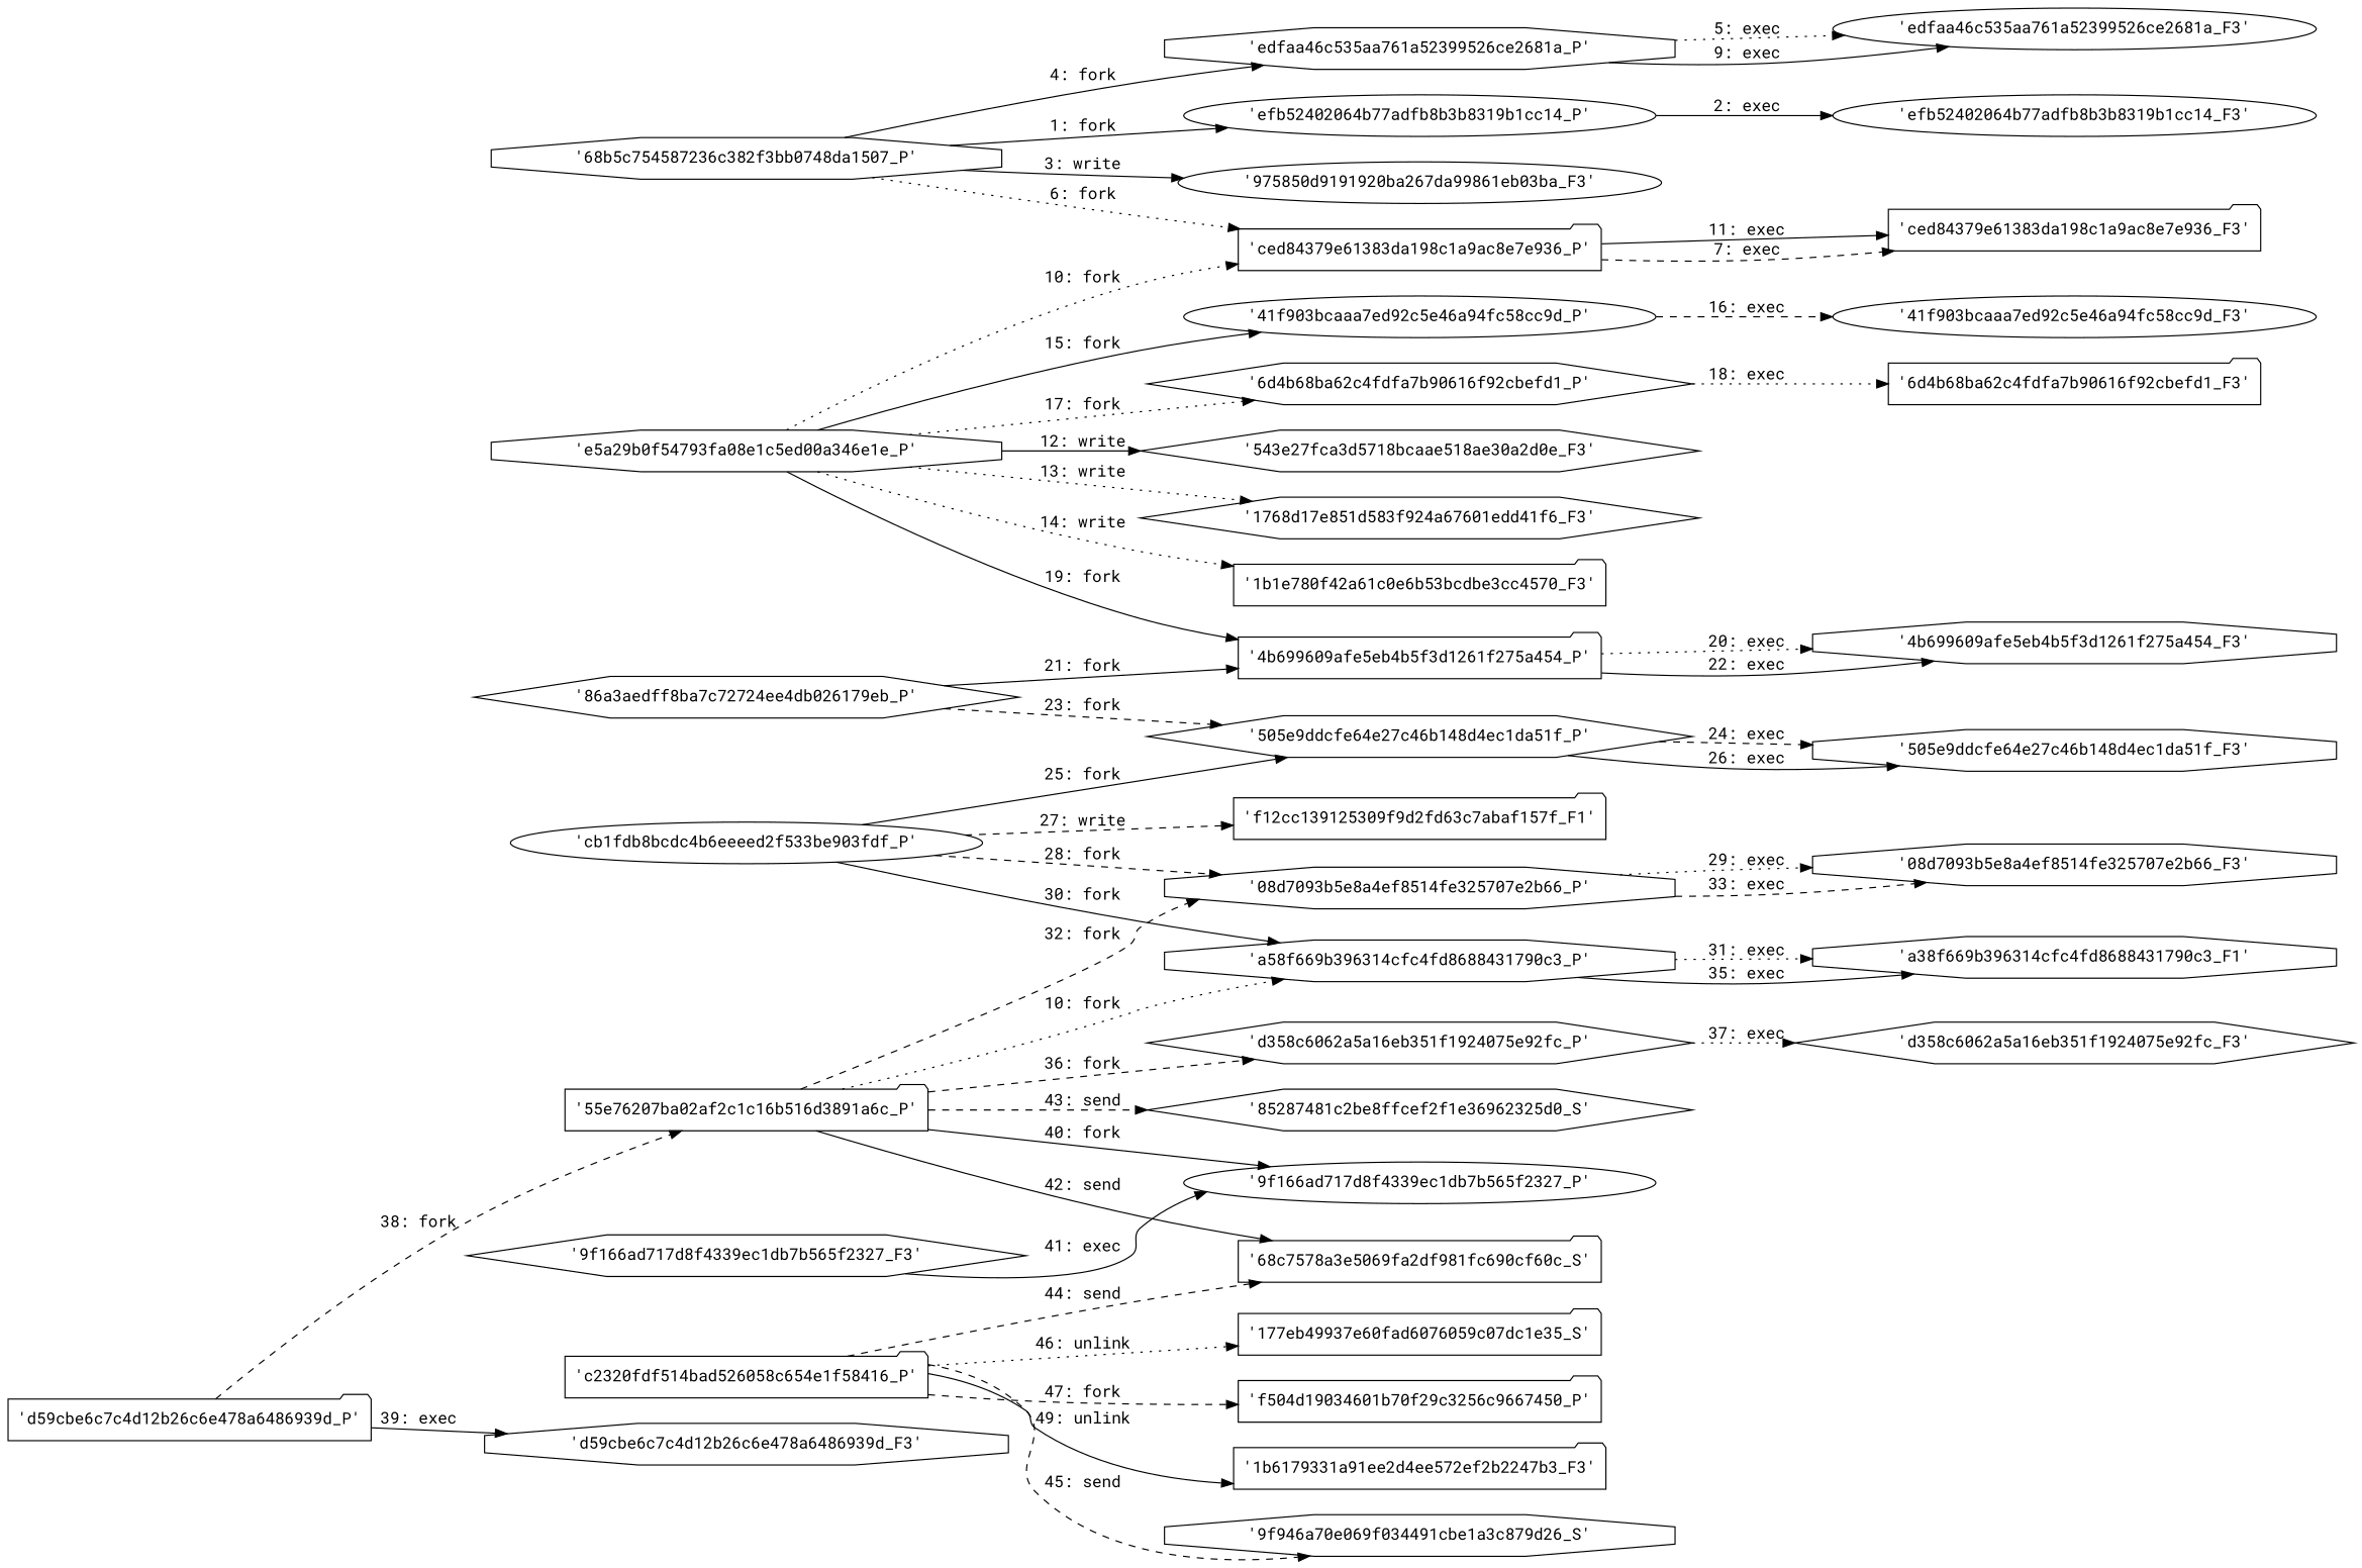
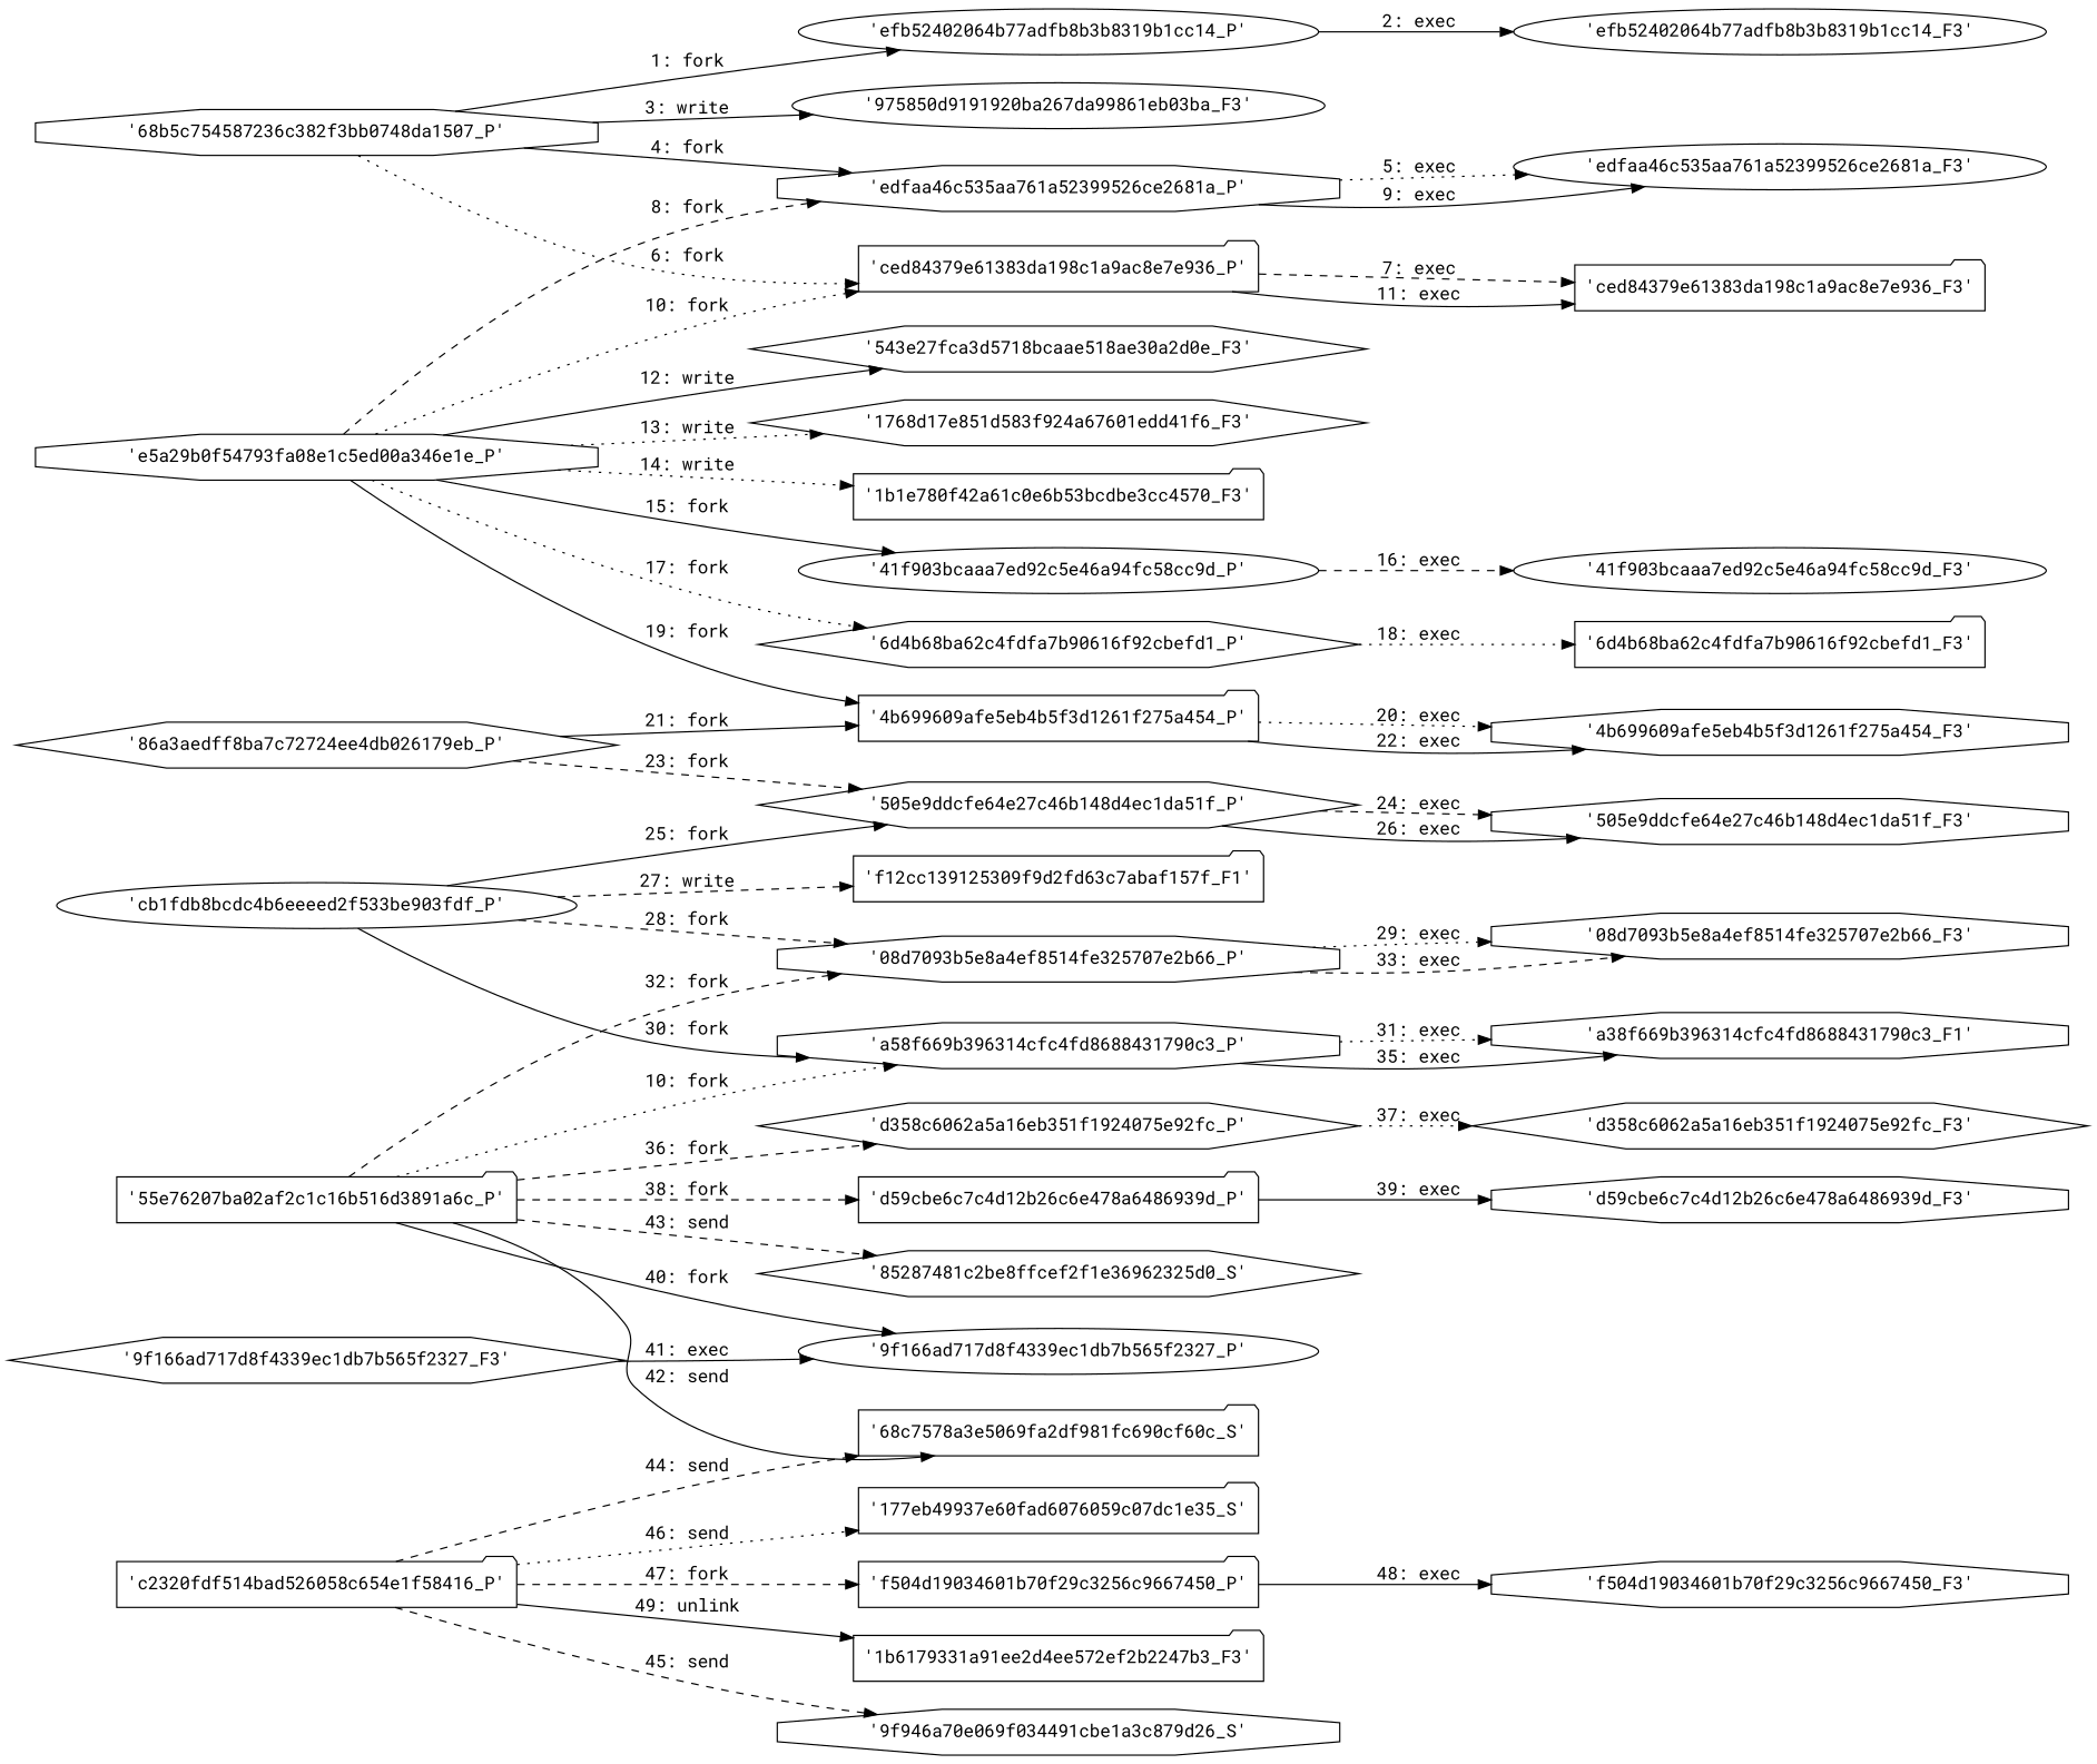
  digraph {
    engine=neato
    fixedsize=false
    fontname="Roboto Mono"
    fontsize=10
    nodesep=0.3
    rankdir=LR
    ranksep=0
    splines=true
    node [fontname="Roboto Mono" node_type=Process shape=folder]
    edge [fontname="Roboto Mono" style=solid]
    "'68b5c754587236c382f3bb0748da1507_P'" [shape=octagon]
    "'efb52402064b77adfb8b3b8319b1cc14_P'" [shape=ellipse]
    "'975850d9191920ba267da99861eb03ba_F3'" [node_type=file shape=ellipse]
    "'edfaa46c535aa761a52399526ce2681a_P'" [shape=octagon]
    "'ced84379e61383da198c1a9ac8e7e936_P'"
    "'efb52402064b77adfb8b3b8319b1cc14_F3'" [node_type=File shape=ellipse]
    "'edfaa46c535aa761a52399526ce2681a_F3'" [node_type=File shape=ellipse]
    "'ced84379e61383da198c1a9ac8e7e936_F3'" [node_type=File]
    "'e5a29b0f54793fa08e1c5ed00a346e1e_P'" [shape=octagon]
    "'543e27fca3d5718bcaae518ae30a2d0e_F3'" [node_type=file shape=hexagon]
    "'1768d17e851d583f924a67601edd41f6_F3'" [node_type=file shape=hexagon]
    "'1b1e780f42a61c0e6b53bcdbe3cc4570_F3'" [node_type=file]
    "'41f903bcaaa7ed92c5e46a94fc58cc9d_P'" [shape=ellipse]
    "'6d4b68ba62c4fdfa7b90616f92cbefd1_P'" [shape=hexagon]
    "'4b699609afe5eb4b5f3d1261f275a454_P'"
    "'41f903bcaaa7ed92c5e46a94fc58cc9d_F3'" [node_type=File shape=ellipse]
    "'6d4b68ba62c4fdfa7b90616f92cbefd1_F3'" [node_type=File]
    "'4b699609afe5eb4b5f3d1261f275a454_F3'" [node_type=File shape=octagon]
    "'86a3aedff8ba7c72724ee4db026179eb_P'" [shape=hexagon]
    "'505e9ddcfe64e27c46b148d4ec1da51f_P'" [shape=hexagon]
    "'505e9ddcfe64e27c46b148d4ec1da51f_F3'" [node_type=File shape=octagon]
    "'cb1fdb8bcdc4b6eeeed2f533be903fdf_P'" [shape=ellipse]
    "'f12cc139125309f9d2fd63c7abaf157f_F1'" [node_type=file]
    "'08d7093b5e8a4ef8514fe325707e2b66_P'" [shape=octagon]
    "'a58f669b396314cfc4fd8688431790c3_P'" [shape=octagon]
    "'08d7093b5e8a4ef8514fe325707e2b66_F3'" [node_type=File shape=octagon]
    n27 [label="'a38f669b396314cfc4fd8688431790c3_F1'" node_type=File shape=octagon]
    "'55e76207ba02af2c1c16b516d3891a6c_P'"
    "'d358c6062a5a16eb351f1924075e92fc_P'" [shape=hexagon]
    "'d59cbe6c7c4d12b26c6e478a6486939d_P'"
    "'9f166ad717d8f4339ec1db7b565f2327_P'" [shape=ellipse]
    "'68c7578a3e5069fa2df981fc690cf60c_S'" [node_type=Socket]
    "'85287481c2be8ffcef2f1e36962325d0_S'" [node_type=Socket shape=hexagon]
    "'d358c6062a5a16eb351f1924075e92fc_F3'" [node_type=File shape=hexagon]
    "'d59cbe6c7c4d12b26c6e478a6486939d_F3'" [node_type=File shape=octagon]
    "'9f166ad717d8f4339ec1db7b565f2327_F3'" [node_type=File shape=hexagon]
    "'c2320fdf514bad526058c654e1f58416_P'"
    "'9f946a70e069f034491cbe1a3c879d26_S'" [node_type=Socket shape=octagon]
    "'177eb49937e60fad6076059c07dc1e35_S'" [node_type=Socket]
    "'f504d19034601b70f29c3256c9667450_P'"
    "'1b6179331a91ee2d4ee572ef2b2247b3_F3'" [node_type=file]
+   "'f504d19034601b70f29c3256c9667450_F3'" [node_type=File shape=octagon]
    "'68b5c754587236c382f3bb0748da1507_P'" -> "'efb52402064b77adfb8b3b8319b1cc14_P'" [label="1: fork"]
    "'68b5c754587236c382f3bb0748da1507_P'" -> "'975850d9191920ba267da99861eb03ba_F3'" [label="3: write"]
    "'68b5c754587236c382f3bb0748da1507_P'" -> "'edfaa46c535aa761a52399526ce2681a_P'" [label="4: fork"]
    "'68b5c754587236c382f3bb0748da1507_P'" -> "'ced84379e61383da198c1a9ac8e7e936_P'" [label="6: fork" style=dotted]
    "'efb52402064b77adfb8b3b8319b1cc14_P'" -> "'efb52402064b77adfb8b3b8319b1cc14_F3'" [label="2: exec"]
    "'edfaa46c535aa761a52399526ce2681a_P'" -> "'edfaa46c535aa761a52399526ce2681a_F3'" [label="5: exec" style=dotted]
    "'edfaa46c535aa761a52399526ce2681a_P'" -> "'edfaa46c535aa761a52399526ce2681a_F3'" [label="9: exec"]
    "'ced84379e61383da198c1a9ac8e7e936_P'" -> "'ced84379e61383da198c1a9ac8e7e936_F3'" [label="7: exec" style=dashed]
    "'ced84379e61383da198c1a9ac8e7e936_P'" -> "'ced84379e61383da198c1a9ac8e7e936_F3'" [label="11: exec"]
+   "'e5a29b0f54793fa08e1c5ed00a346e1e_P'" -> "'edfaa46c535aa761a52399526ce2681a_P'" [label="8: fork" style=dashed]
    "'e5a29b0f54793fa08e1c5ed00a346e1e_P'" -> "'ced84379e61383da198c1a9ac8e7e936_P'" [label="10: fork" style=dotted]
    "'e5a29b0f54793fa08e1c5ed00a346e1e_P'" -> "'543e27fca3d5718bcaae518ae30a2d0e_F3'" [label="12: write"]
    "'e5a29b0f54793fa08e1c5ed00a346e1e_P'" -> "'1768d17e851d583f924a67601edd41f6_F3'" [label="13: write" style=dotted]
    "'e5a29b0f54793fa08e1c5ed00a346e1e_P'" -> "'1b1e780f42a61c0e6b53bcdbe3cc4570_F3'" [label="14: write" style=dotted]
    "'e5a29b0f54793fa08e1c5ed00a346e1e_P'" -> "'41f903bcaaa7ed92c5e46a94fc58cc9d_P'" [label="15: fork"]
    "'e5a29b0f54793fa08e1c5ed00a346e1e_P'" -> "'6d4b68ba62c4fdfa7b90616f92cbefd1_P'" [label="17: fork" style=dotted]
    "'e5a29b0f54793fa08e1c5ed00a346e1e_P'" -> "'4b699609afe5eb4b5f3d1261f275a454_P'" [label="19: fork"]
    "'41f903bcaaa7ed92c5e46a94fc58cc9d_P'" -> "'41f903bcaaa7ed92c5e46a94fc58cc9d_F3'" [label="16: exec" style=dashed]
    "'6d4b68ba62c4fdfa7b90616f92cbefd1_P'" -> "'6d4b68ba62c4fdfa7b90616f92cbefd1_F3'" [label="18: exec" style=dotted]
    "'4b699609afe5eb4b5f3d1261f275a454_P'" -> "'4b699609afe5eb4b5f3d1261f275a454_F3'" [label="20: exec" style=dotted]
    "'4b699609afe5eb4b5f3d1261f275a454_P'" -> "'4b699609afe5eb4b5f3d1261f275a454_F3'" [label="22: exec"]
    "'86a3aedff8ba7c72724ee4db026179eb_P'" -> "'4b699609afe5eb4b5f3d1261f275a454_P'" [label="21: fork"]
    "'86a3aedff8ba7c72724ee4db026179eb_P'" -> "'505e9ddcfe64e27c46b148d4ec1da51f_P'" [label="23: fork" style=dashed]
    "'505e9ddcfe64e27c46b148d4ec1da51f_P'" -> "'505e9ddcfe64e27c46b148d4ec1da51f_F3'" [label="24: exec" style=dashed]
    "'505e9ddcfe64e27c46b148d4ec1da51f_P'" -> "'505e9ddcfe64e27c46b148d4ec1da51f_F3'" [label="26: exec"]
    "'cb1fdb8bcdc4b6eeeed2f533be903fdf_P'" -> "'505e9ddcfe64e27c46b148d4ec1da51f_P'" [label="25: fork"]
    "'cb1fdb8bcdc4b6eeeed2f533be903fdf_P'" -> "'f12cc139125309f9d2fd63c7abaf157f_F1'" [label="27: write" style=dashed]
    "'cb1fdb8bcdc4b6eeeed2f533be903fdf_P'" -> "'08d7093b5e8a4ef8514fe325707e2b66_P'" [label="28: fork" style=dashed]
    "'cb1fdb8bcdc4b6eeeed2f533be903fdf_P'" -> "'a58f669b396314cfc4fd8688431790c3_P'" [label="30: fork"]
    "'08d7093b5e8a4ef8514fe325707e2b66_P'" -> "'08d7093b5e8a4ef8514fe325707e2b66_F3'" [label="29: exec" style=dotted]
    "'08d7093b5e8a4ef8514fe325707e2b66_P'" -> "'08d7093b5e8a4ef8514fe325707e2b66_F3'" [label="33: exec" style=dashed]
    "'a58f669b396314cfc4fd8688431790c3_P'" -> n27 [label="31: exec" style=dotted]
    "'a58f669b396314cfc4fd8688431790c3_P'" -> n27 [label="35: exec"]
    "'55e76207ba02af2c1c16b516d3891a6c_P'" -> "'08d7093b5e8a4ef8514fe325707e2b66_P'" [label="32: fork" style=dashed]
    "'55e76207ba02af2c1c16b516d3891a6c_P'" -> "'a58f669b396314cfc4fd8688431790c3_P'" [label="10: fork" style=dotted]
    "'55e76207ba02af2c1c16b516d3891a6c_P'" -> "'d358c6062a5a16eb351f1924075e92fc_P'" [label="36: fork" style=dashed]
-   "'d59cbe6c7c4d12b26c6e478a6486939d_P'" -> "'55e76207ba02af2c1c16b516d3891a6c_P'" [label="38: fork" style=dashed]
+   "'55e76207ba02af2c1c16b516d3891a6c_P'" -> "'d59cbe6c7c4d12b26c6e478a6486939d_P'" [label="38: fork" style=dashed]
    "'55e76207ba02af2c1c16b516d3891a6c_P'" -> "'9f166ad717d8f4339ec1db7b565f2327_P'" [label="40: fork"]
    "'55e76207ba02af2c1c16b516d3891a6c_P'" -> "'68c7578a3e5069fa2df981fc690cf60c_S'" [label="42: send"]
    "'55e76207ba02af2c1c16b516d3891a6c_P'" -> "'85287481c2be8ffcef2f1e36962325d0_S'" [label="43: send" style=dashed]
    "'d358c6062a5a16eb351f1924075e92fc_P'" -> "'d358c6062a5a16eb351f1924075e92fc_F3'" [label="37: exec" style=dotted]
    "'d59cbe6c7c4d12b26c6e478a6486939d_P'" -> "'d59cbe6c7c4d12b26c6e478a6486939d_F3'" [label="39: exec"]
    "'9f166ad717d8f4339ec1db7b565f2327_F3'" -> "'9f166ad717d8f4339ec1db7b565f2327_P'" [label="41: exec"]
    "'c2320fdf514bad526058c654e1f58416_P'" -> "'68c7578a3e5069fa2df981fc690cf60c_S'" [label="44: send" style=dashed]
    "'c2320fdf514bad526058c654e1f58416_P'" -> "'9f946a70e069f034491cbe1a3c879d26_S'" [label="45: send" style=dashed]
-   "'c2320fdf514bad526058c654e1f58416_P'" -> "'177eb49937e60fad6076059c07dc1e35_S'" [label="46: unlink" style=dotted]
+   "'c2320fdf514bad526058c654e1f58416_P'" -> "'177eb49937e60fad6076059c07dc1e35_S'" [label="46: send" style=dotted]
    "'c2320fdf514bad526058c654e1f58416_P'" -> "'f504d19034601b70f29c3256c9667450_P'" [label="47: fork" style=dashed]
    "'c2320fdf514bad526058c654e1f58416_P'" -> "'1b6179331a91ee2d4ee572ef2b2247b3_F3'" [label="49: unlink"]
+   "'f504d19034601b70f29c3256c9667450_P'" -> "'f504d19034601b70f29c3256c9667450_F3'" [label="48: exec"]
  }
